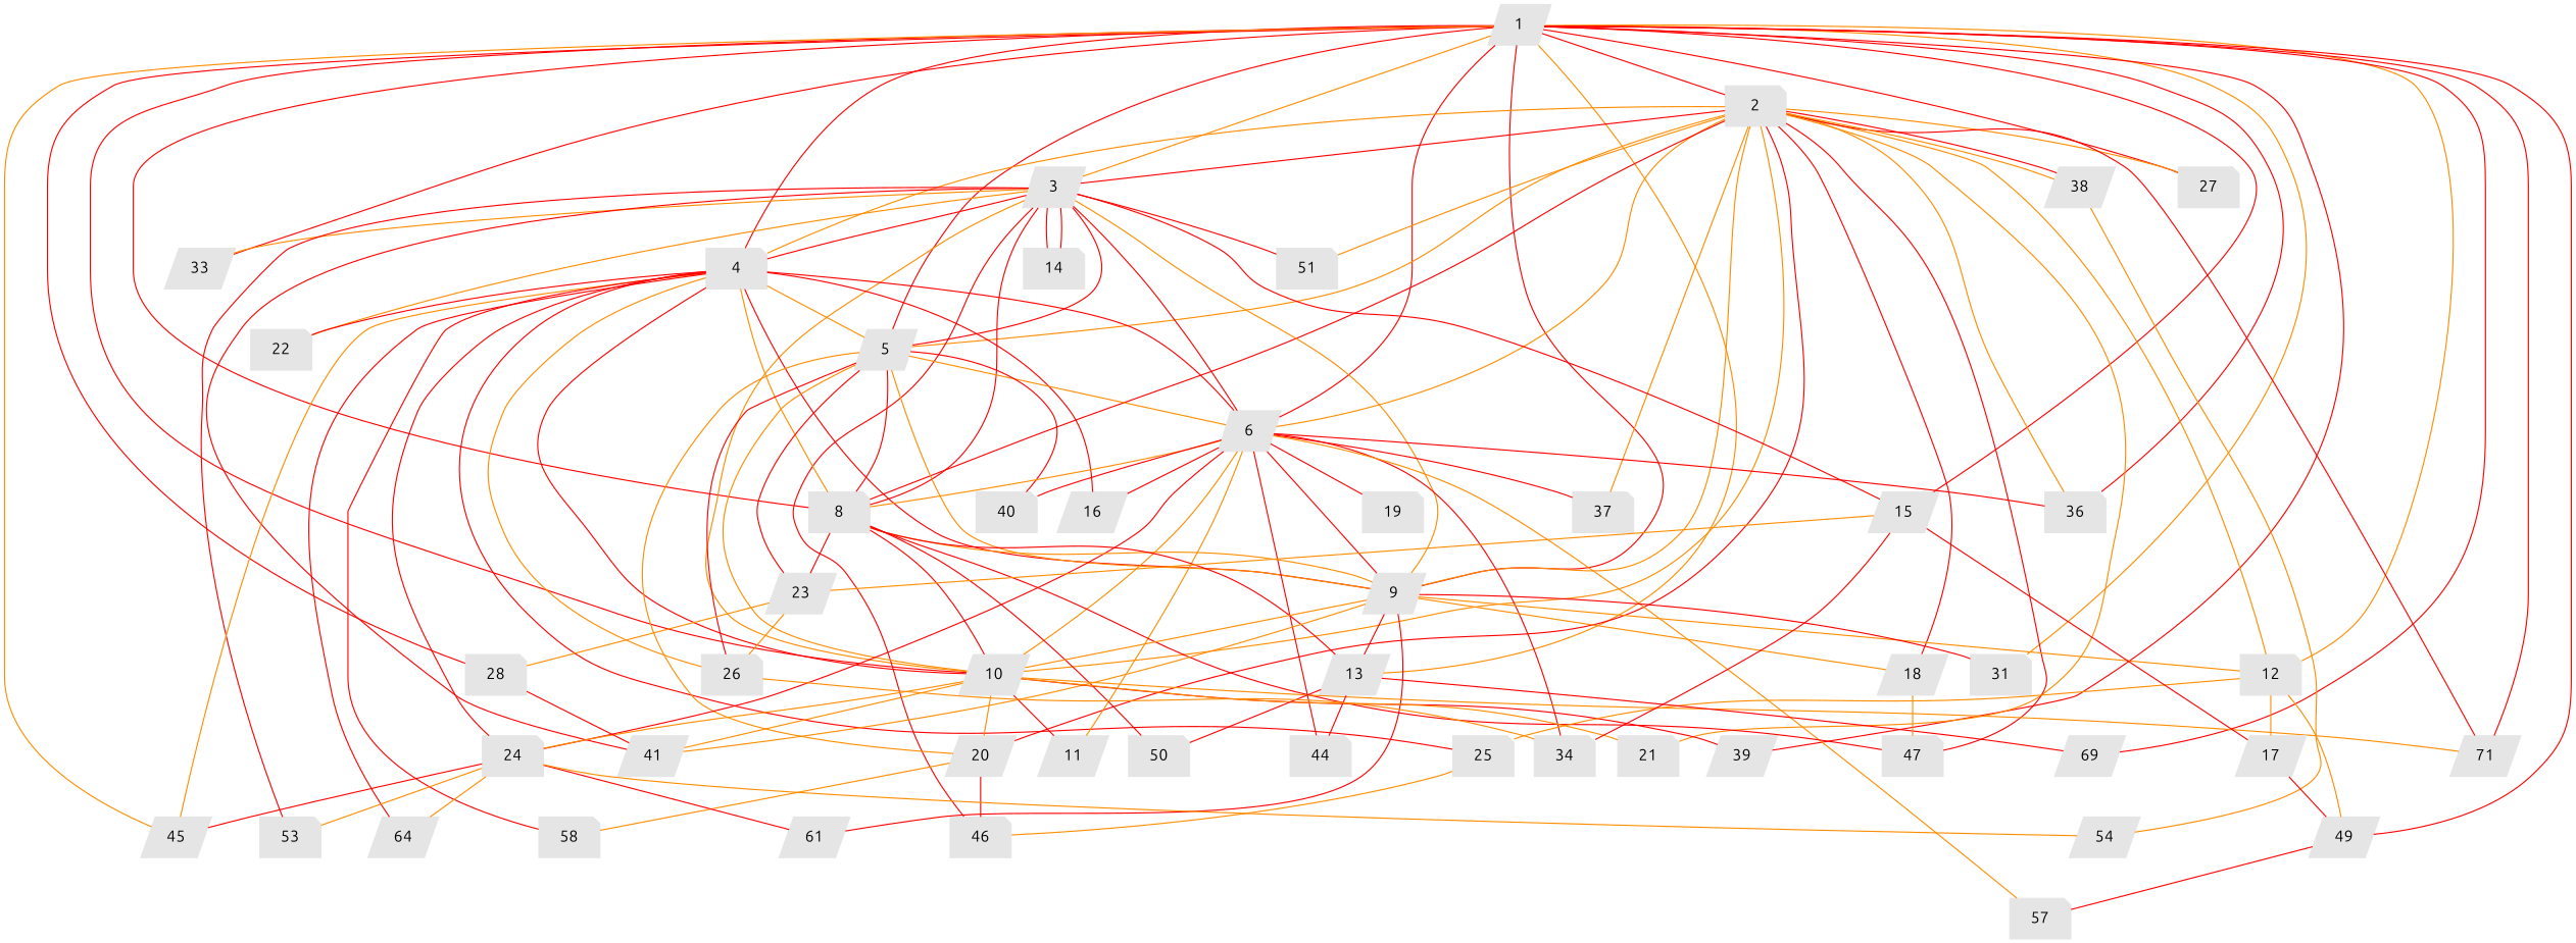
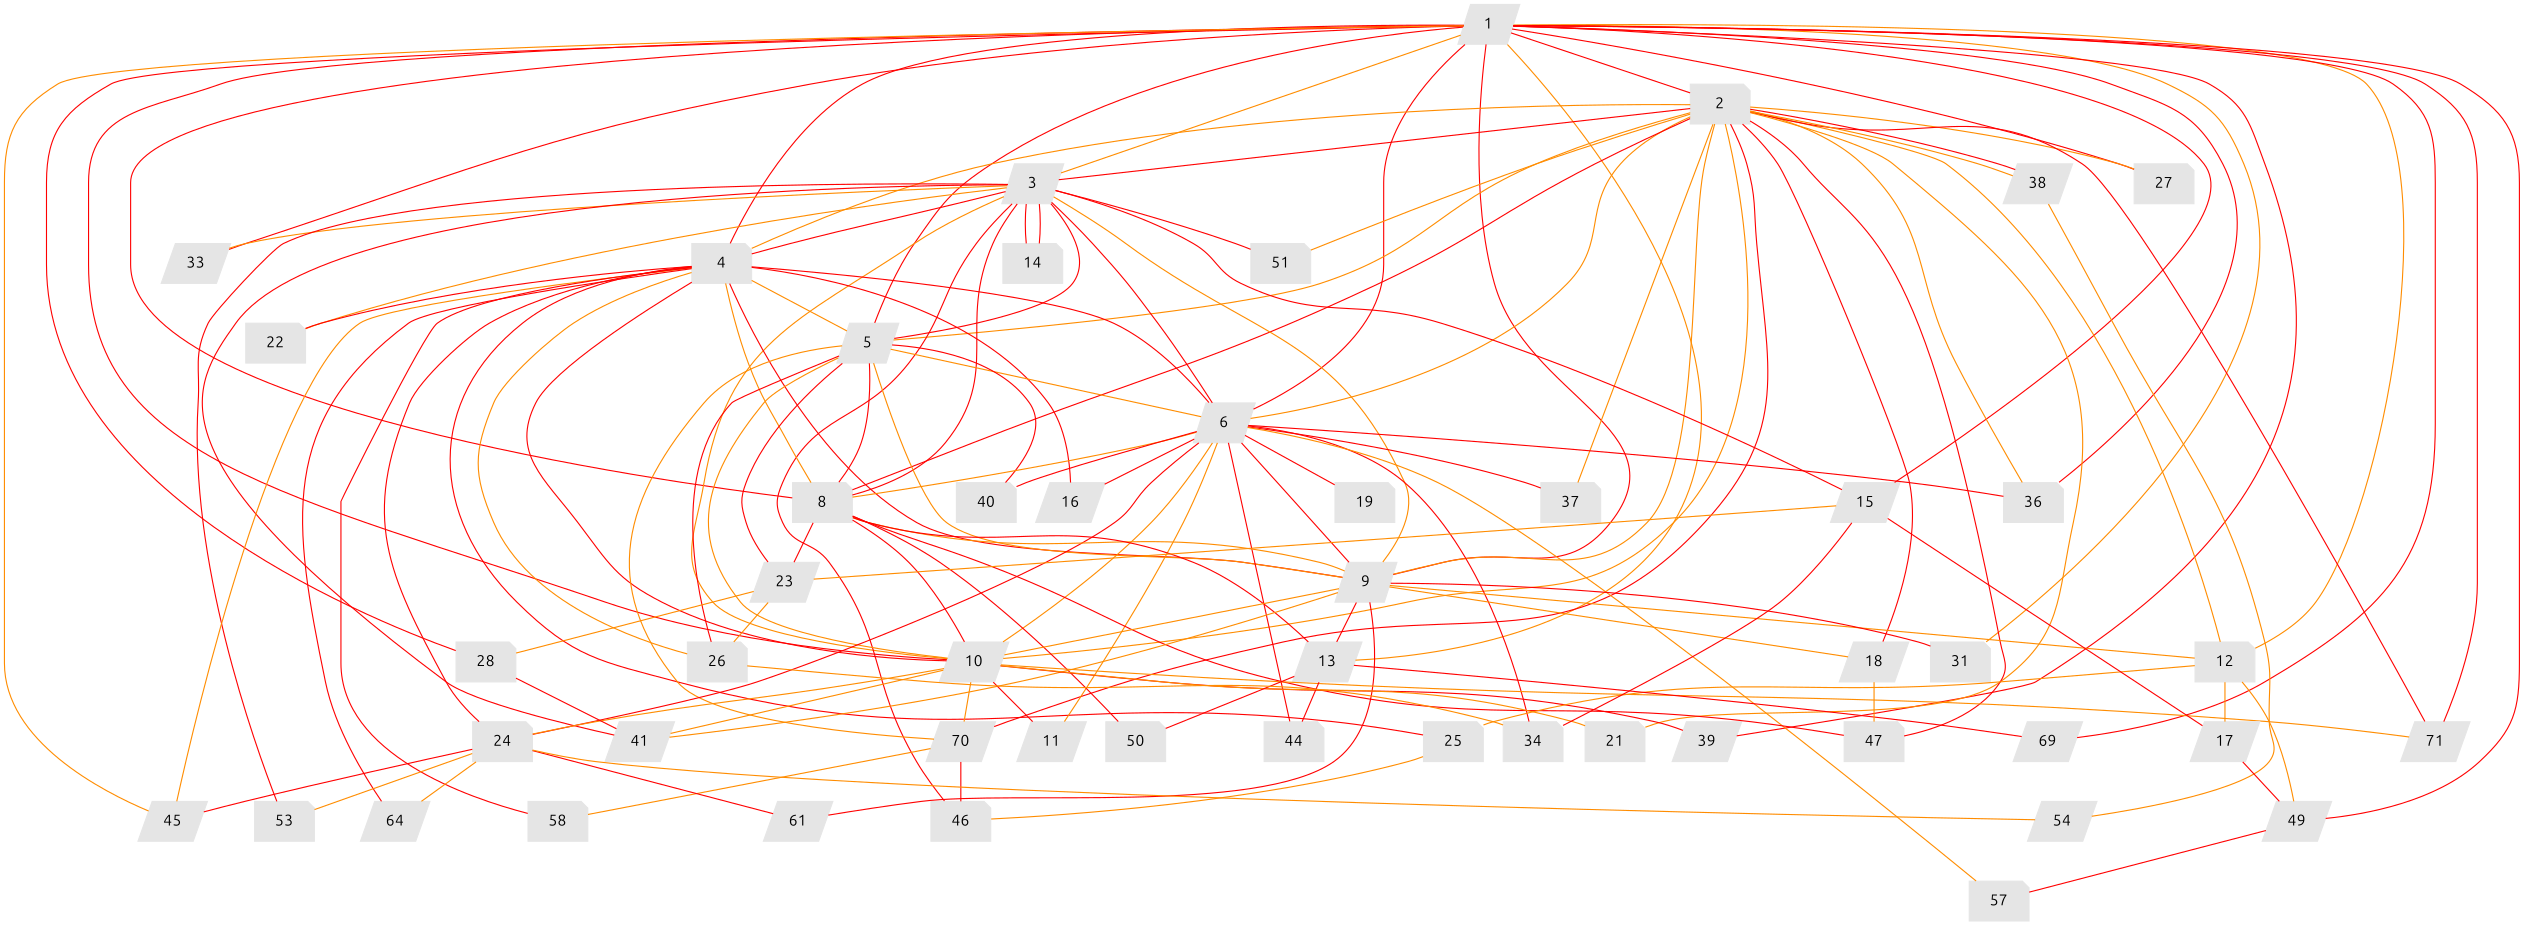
  graph {
    fontname=Ubuntu
    node [color=gray90 fontname=Ubuntu shape=note style=filled]
    edge [color=red fontname=Ubuntu]
    1 [shape=parallelogram]
    2
    3 [shape=parallelogram super="+48"]
    4
    5 [shape=parallelogram super="+65+62"]
    6 [shape=parallelogram super="+7"]
    8 [super="+67+60"]
    9 [shape=parallelogram]
    10 [shape=parallelogram]
    12 [super="+29"]
    13 [shape=parallelogram super="+35+73"]
    15 [shape=parallelogram]
    27
    28
    31
    33 [shape=parallelogram]
    36 [super="+42"]
    39 [shape=parallelogram]
    45 [shape=parallelogram super="+55"]
    49 [shape=parallelogram]
    69 [shape=parallelogram]
    71 [shape=parallelogram super="+72"]
    18 [shape=parallelogram]
-   20 [shape=parallelogram super="+66+43"]
+   20 [shape=parallelogram super="+66+43" label=70]
    21
    37
    38 [shape=parallelogram]
    47 [super="+74"]
    51
    14
    22
    41 [shape=parallelogram super="+68"]
    46 [super="+56"]
    53
    16 [shape=parallelogram]
    24 [super="+32"]
    25
    26 [super="+30"]
    58
    64 [shape=parallelogram]
    23 [shape=parallelogram]
    40
    11 [shape=parallelogram]
    19
    34 [super="+63"]
    44
    57
    50
    61 [shape=parallelogram]
    17 [shape=parallelogram super="+52"]
    54 [shape=parallelogram]
    1 -- 2
    1 -- 3 [color=darkorange]
    1 -- 4
    1 -- 5
    1 -- 6 [weight=2]
    1 -- 8 [weight=2]
    1 -- 9
    1 -- 10
    1 -- 12 [color=darkorange weight=2]
    1 -- 13 [color=darkorange]
    1 -- 15
    1 -- 27
    1 -- 28
    1 -- 31 [color=darkorange]
    1 -- 33
    1 -- 36
    1 -- 39
    1 -- 45 [color=darkorange]
    1 -- 49
    1 -- 69
    1 -- 71
    2 -- 3
    2 -- 4 [color=darkorange]
    2 -- 5 [color=darkorange]
    2 -- 6 [color=darkorange weight=2]
    2 -- 8
    2 -- 9 [color=darkorange]
    2 -- 10 [color=darkorange]
    2 -- 12 [color=darkorange]
    2 -- 27 [color=darkorange]
    2 -- 36 [color=darkorange]
    2 -- 71
    2 -- 18
    2 -- 20
    2 -- 21 [color=darkorange]
    2 -- 37 [color=darkorange]
    2 -- 38 [color=darkorange]
    2 -- 38
    2 -- 47
    2 -- 51 [color=darkorange]
    3 -- 4 [weight=2]
    3 -- 5
    3 -- 6 [weight=2]
    3 -- 8
    3 -- 9 [color=darkorange]
    3 -- 10 [color=darkorange]
    3 -- 15
    3 -- 33 [color=darkorange]
    3 -- 51
    3 -- 14
    3 -- 14
    3 -- 22 [color=darkorange]
    3 -- 41
    3 -- 46
    3 -- 53
    4 -- 5 [color=darkorange]
    4 -- 6 [weight=2]
    4 -- 8 [color=darkorange weight=2]
    4 -- 9
    4 -- 10
    4 -- 45 [color=darkorange]
    4 -- 22
    4 -- 16
    4 -- 24
    4 -- 25
    4 -- 26 [color=darkorange]
    4 -- 58
    4 -- 64
    5 -- 6 [color=darkorange weight=2]
    5 -- 8
    5 -- 9 [color=darkorange weight=2]
    5 -- 10 [color=darkorange]
    5 -- 20 [color=darkorange]
    5 -- 26
    5 -- 23
    5 -- 40
    6 -- 8 [color=darkorange weight=2]
    6 -- 9 [weight=2]
    6 -- 10 [color=darkorange weight=2]
    6 -- 36
    6 -- 37
    6 -- 16
    6 -- 24
    6 -- 40
    6 -- 11 [color=darkorange]
    6 -- 19
    6 -- 34
    6 -- 44
    6 -- 57 [color=darkorange]
    8 -- 9 [color=darkorange]
    8 -- 10
    8 -- 13 [weight=2]
    8 -- 47
    8 -- 23
    8 -- 50
    9 -- 10 [color=darkorange]
    9 -- 12 [color=darkorange]
    9 -- 13
    9 -- 31
    9 -- 18 [color=darkorange]
    9 -- 41 [color=darkorange]
    9 -- 61
    10 -- 39
    10 -- 71 [color=darkorange]
    10 -- 20 [color=darkorange]
    10 -- 21 [color=darkorange]
    10 -- 41 [color=darkorange]
    10 -- 24 [color=darkorange]
    10 -- 11
    12 -- 49 [color=darkorange]
    12 -- 25 [color=darkorange]
    12 -- 17 [color=darkorange]
    13 -- 69
    13 -- 44
    13 -- 50
    15 -- 23 [color=darkorange]
    15 -- 34
    15 -- 17
    28 -- 41
    49 -- 57
    18 -- 47 [color=darkorange]
    20 -- 46 [weight=2]
    20 -- 58 [color=darkorange]
    38 -- 54 [color=darkorange]
    24 -- 45
    24 -- 53 [color=darkorange]
    24 -- 64 [color=darkorange]
    24 -- 61
    24 -- 54 [color=darkorange]
    25 -- 46 [color=darkorange]
    26 -- 34 [color=darkorange]
    23 -- 28 [color=darkorange]
    23 -- 26 [color=darkorange]
    17 -- 49
  }
